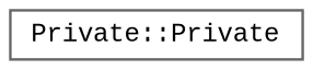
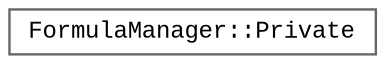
  digraph {
    rankdir=LR
    fontname="Liberation Mono"
-   n1 [color=grey40 fillcolor=white fontname="Liberation Mono" fontsize=10 height=0.2 label="Private::Private" shape=box style=filled width=0.4]
+   n1 [color=grey40 fillcolor=white fontname="Liberation Mono" fontsize=10 height=0.2 label="FormulaManager::Private" shape=box style=filled width=0.4]
  }
